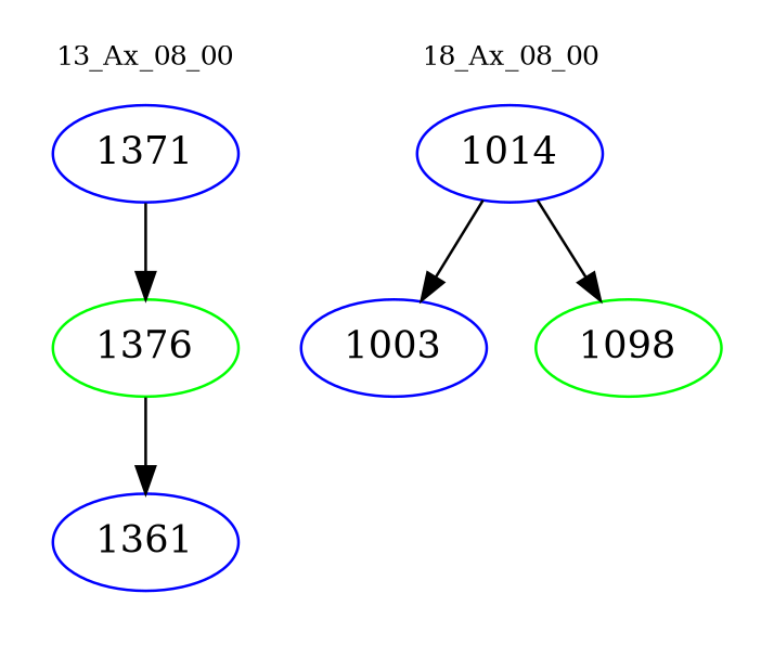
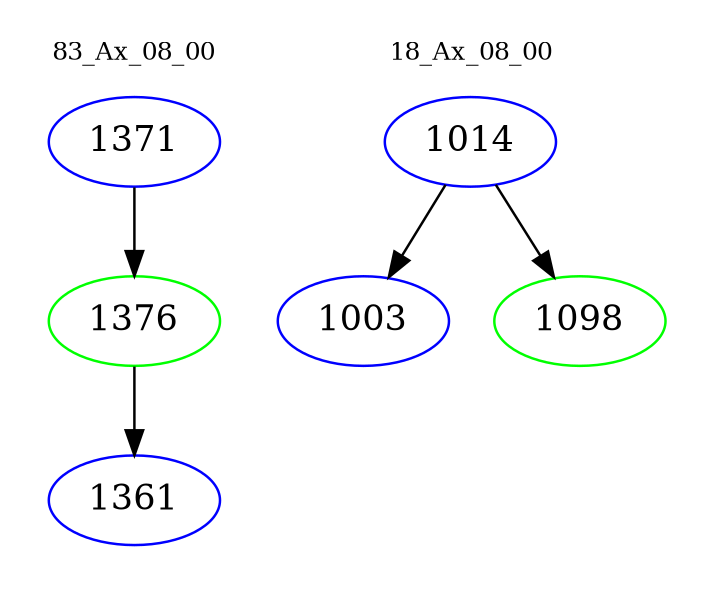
  digraph {
    node [color=blue]
    edge [color=black]
    n1 [label=1371]
    n2 [label=1361]
    n3 [color=green label=1376]
    n4 [label=1014]
    n5 [label=1003]
    n6 [color=green label=1098]
    subgraph cluster_1 {
      color=white
      fontsize=10
-     label="13_Ax_08_00"
+     label="83_Ax_08_00"
      n1
      n2
      n3
    }
    subgraph cluster_2 {
      color=white
      fontsize=10
      label="18_Ax_08_00"
      n4
      n5
      n6
    }
    n1 -> n3
    n3 -> n2
    n4 -> n5
    n4 -> n6
  }
